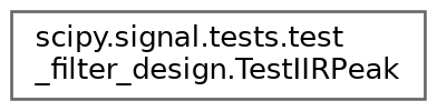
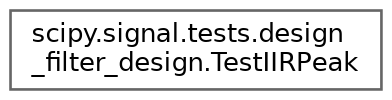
  digraph {
    rankdir=LR
-   n1 [color=grey40 fillcolor=white fontname=Helvetica fontsize=10 height=0.2 label="scipy.signal.tests.test\l_filter_design.TestIIRPeak" shape=box style=filled width=0.4]
+   n1 [color=grey40 fillcolor=white fontname=Helvetica fontsize=10 height=0.2 label="scipy.signal.tests.design\l_filter_design.TestIIRPeak" shape=box style=filled width=0.4]
  }
